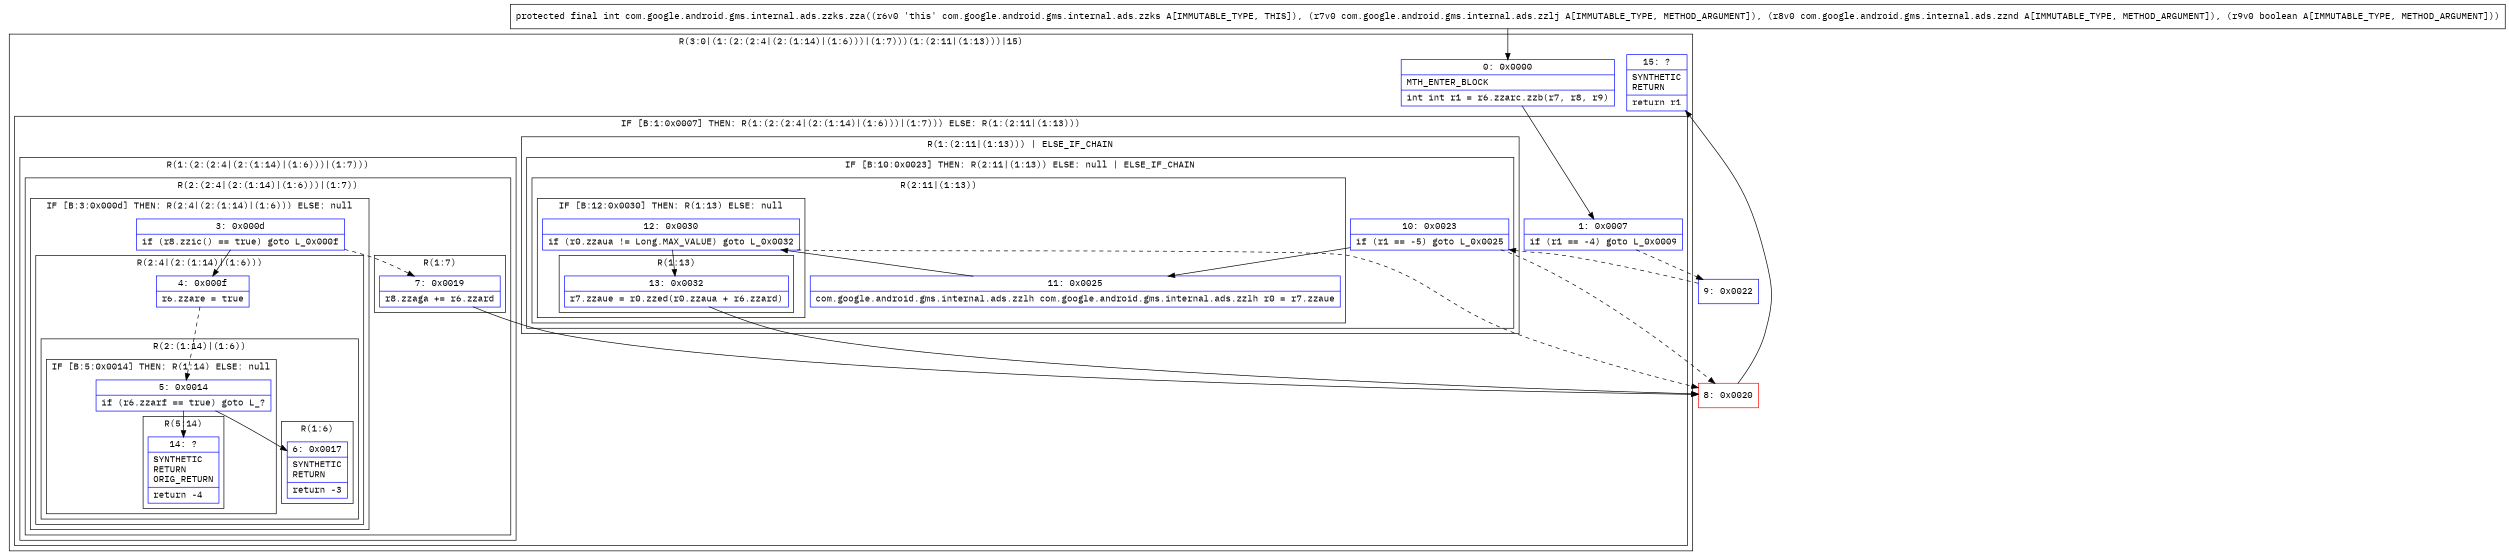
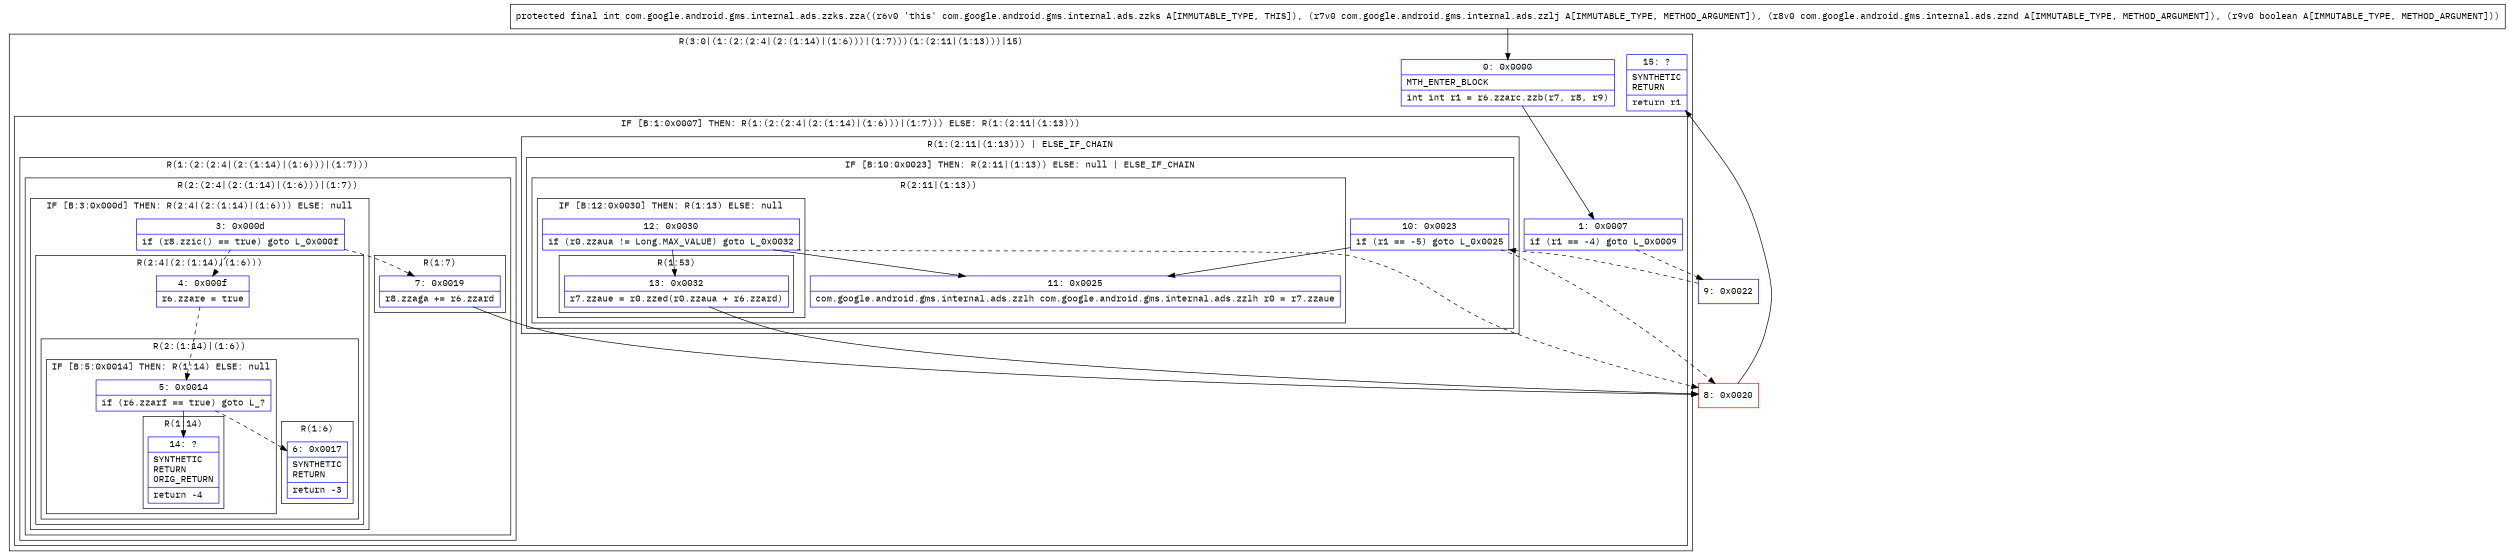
  digraph {
    fontname="IBM Plex Mono"
    node [color=blue fontname="IBM Plex Mono" shape=record]
    edge [fontname="IBM Plex Mono"]
    n1 [label="{14\:\ ?|SYNTHETIC\lRETURN\lORIG_RETURN\l|return \-4\l}"]
    n2 [label="{5\:\ 0x0014|if (r6.zzarf == true) goto L_?\l}"]
    n3 [label="{6\:\ 0x0017|SYNTHETIC\lRETURN\l|return \-3\l}"]
    n4 [label="{4\:\ 0x000f|r6.zzare = true\l}"]
    n5 [label="{3\:\ 0x000d|if (r8.zzic() == true) goto L_0x000f\l}"]
    n6 [label="{7\:\ 0x0019|r8.zzaga += r6.zzard\l}"]
    n7 [label="{13\:\ 0x0032|r7.zzaue = r0.zzed(r0.zzaua + r6.zzard)\l}"]
    n8 [label="{12\:\ 0x0030|if (r0.zzaua != Long.MAX_VALUE) goto L_0x0032\l}"]
    n9 [label="{11\:\ 0x0025|com.google.android.gms.internal.ads.zzlh com.google.android.gms.internal.ads.zzlh r0 = r7.zzaue\l}"]
    n10 [label="{10\:\ 0x0023|if (r1 == \-5) goto L_0x0025\l}"]
    n11 [label="{1\:\ 0x0007|if (r1 == \-4) goto L_0x0009\l}"]
    n12 [label="{0\:\ 0x0000|MTH_ENTER_BLOCK\l|int int r1 = r6.zzarc.zzb(r7, r8, r9)\l}"]
    n13 [label="{15\:\ ?|SYNTHETIC\lRETURN\l|return r1\l}"]
    n14 [color=red label="{8\:\ 0x0020}"]
    n15 [label="{9\:\ 0x0022}"]
    n16 [label="{protected final int com.google.android.gms.internal.ads.zzks.zza((r6v0 'this' com.google.android.gms.internal.ads.zzks A[IMMUTABLE_TYPE, THIS]), (r7v0 com.google.android.gms.internal.ads.zzlj A[IMMUTABLE_TYPE, METHOD_ARGUMENT]), (r8v0 com.google.android.gms.internal.ads.zznd A[IMMUTABLE_TYPE, METHOD_ARGUMENT]), (r9v0 boolean A[IMMUTABLE_TYPE, METHOD_ARGUMENT])) }" color=""]
    subgraph cluster_1 {
      label="R(3:0|(1:(2:(2:4|(2:(1:14)|(1:6)))|(1:7)))(1:(2:11|(1:13)))|15)"
      n12
      n13
      subgraph cluster_2 {
        label="IF [B:1:0x0007] THEN: R(1:(2:(2:4|(2:(1:14)|(1:6)))|(1:7))) ELSE: R(1:(2:11|(1:13)))"
        n11
        subgraph cluster_3 {
          label="R(1:(2:(2:4|(2:(1:14)|(1:6)))|(1:7)))"
          subgraph cluster_4 {
            label="R(2:(2:4|(2:(1:14)|(1:6)))|(1:7))"
            subgraph cluster_5 {
              label="IF [B:3:0x000d] THEN: R(2:4|(2:(1:14)|(1:6))) ELSE: null"
              n5
              subgraph cluster_6 {
                label="R(2:4|(2:(1:14)|(1:6)))"
                n4
                subgraph cluster_7 {
                  label="R(2:(1:14)|(1:6))"
                  subgraph cluster_8 {
                    label="IF [B:5:0x0014] THEN: R(1:14) ELSE: null"
                    n2
                    subgraph cluster_9 {
-                     label="R(5:14)"
+                     label="R(1:14)"
                      n1
                    }
                  }
                  subgraph cluster_10 {
                    label="R(1:6)"
                    n3
                  }
                }
              }
            }
            subgraph cluster_11 {
              label="R(1:7)"
              n6
            }
          }
        }
        subgraph cluster_12 {
          label="R(1:(2:11|(1:13))) | ELSE_IF_CHAIN\l"
          subgraph cluster_13 {
            label="IF [B:10:0x0023] THEN: R(2:11|(1:13)) ELSE: null | ELSE_IF_CHAIN\l"
            n10
            subgraph cluster_14 {
              label="R(2:11|(1:13))"
              n9
              subgraph cluster_15 {
                label="IF [B:12:0x0030] THEN: R(1:13) ELSE: null"
                n8
                subgraph cluster_16 {
-                 label="R(1:13)"
+                 label="R(1:53)"
                  n7
                }
              }
            }
          }
        }
      }
    }
    n2 -> n1
-   n2 -> n3 [style=solid]
+   n2 -> n3 [style=dashed]
    n4 -> n2 [style=dashed]
-   n5 -> n4
+   n5 -> n4 [style=dashed]
    n5 -> n6 [style=dashed]
    n6 -> n14
    n7 -> n14
    n8 -> n7
    n8 -> n14 [style=dashed]
-   n9 -> n8
+   n8 -> n9
    n10 -> n9
    n10 -> n14 [style=dashed]
    n11 -> n15 [style=dashed]
    n12 -> n11
    n14 -> n13
    n15 -> n10 [style=dashed]
    n16 -> n12
  }
